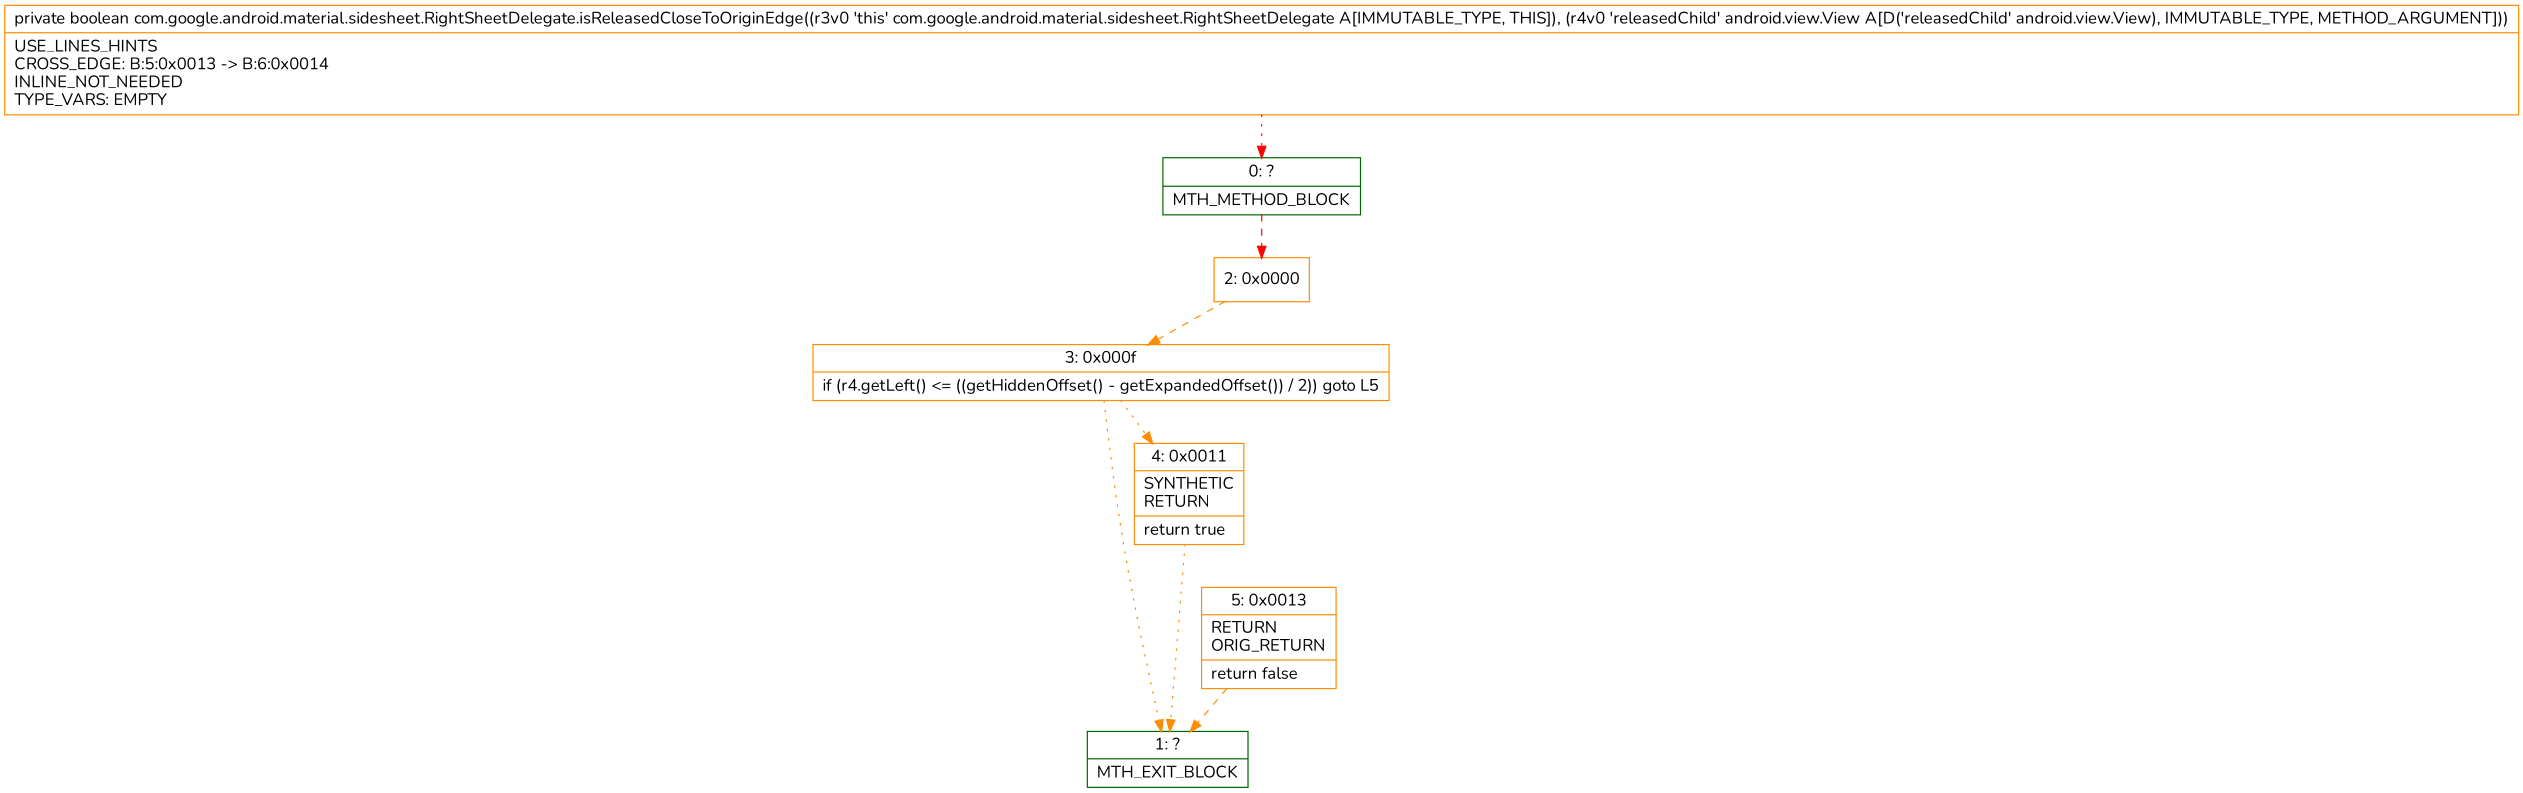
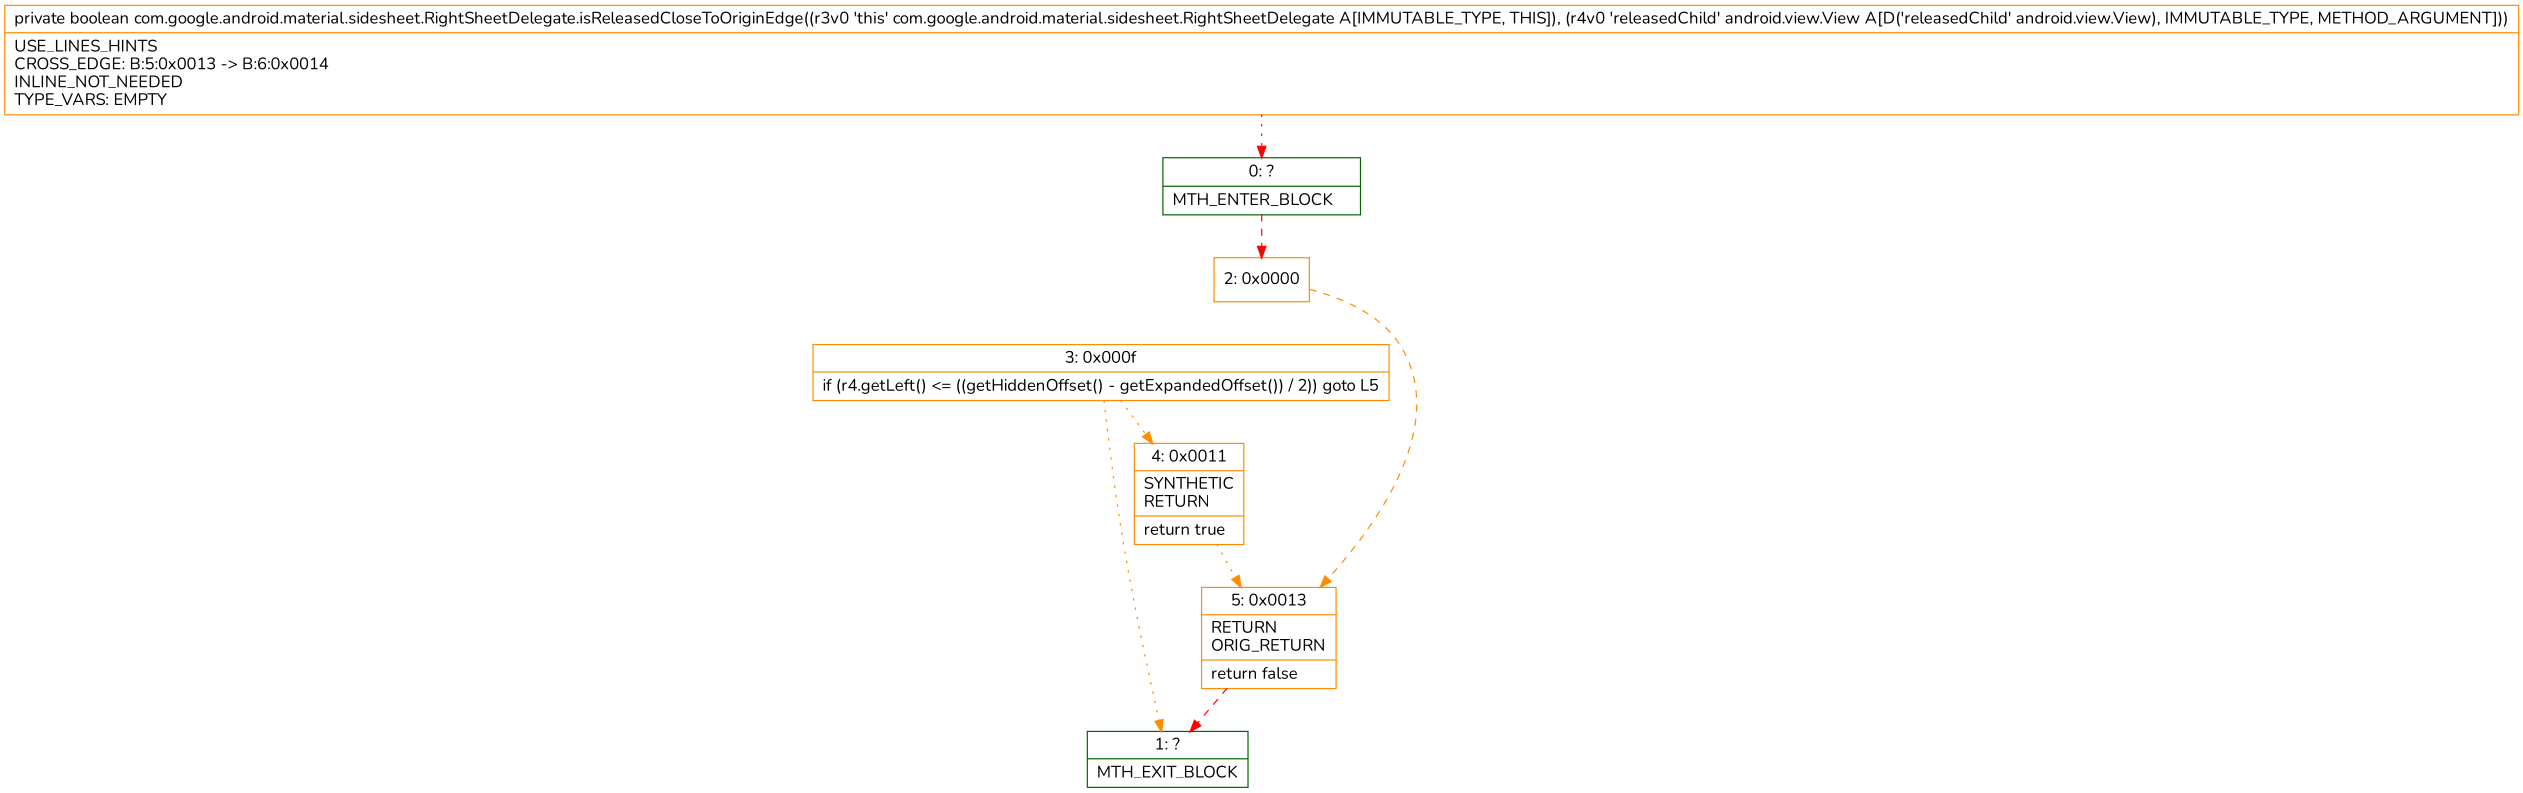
  digraph {
    fontname=Nunito
    node [color=darkorange fontname=Nunito shape=record]
    edge [color=darkorange fontname=Nunito style=dotted]
-   n1 [color=darkgreen label="{0\:\ ?|MTH_METHOD_BLOCK\l}"]
+   n1 [color=darkgreen label="{0\:\ ?|MTH_ENTER_BLOCK\l}"]
    n2 [label="{2\:\ 0x0000}"]
    n3 [label="{3\:\ 0x000f|if (r4.getLeft() \<= ((getHiddenOffset() \- getExpandedOffset()) \/ 2)) goto L5\l}"]
    n4 [label="{4\:\ 0x0011|SYNTHETIC\lRETURN\l|return true\l}"]
    n5 [color=darkgreen label="{1\:\ ?|MTH_EXIT_BLOCK\l}"]
    n6 [label="{5\:\ 0x0013|RETURN\lORIG_RETURN\l|return false\l}"]
    n7 [label="{private boolean com.google.android.material.sidesheet.RightSheetDelegate.isReleasedCloseToOriginEdge((r3v0 'this' com.google.android.material.sidesheet.RightSheetDelegate A[IMMUTABLE_TYPE, THIS]), (r4v0 'releasedChild' android.view.View A[D('releasedChild' android.view.View), IMMUTABLE_TYPE, METHOD_ARGUMENT]))  | USE_LINES_HINTS\lCROSS_EDGE: B:5:0x0013 \-\> B:6:0x0014\lINLINE_NOT_NEEDED\lTYPE_VARS: EMPTY\l}"]
    n1 -> n2 [color=red style=dashed]
-   n2 -> n3 [style=dashed]
+   n2 -> n6 [style=dashed]
    n3 -> n4
    n3 -> n5
-   n4 -> n5
-   n6 -> n5 [style=dashed]
+   n4 -> n6
+   n6 -> n5 [color=red style=dashed]
    n7 -> n1 [color=red]
  }
